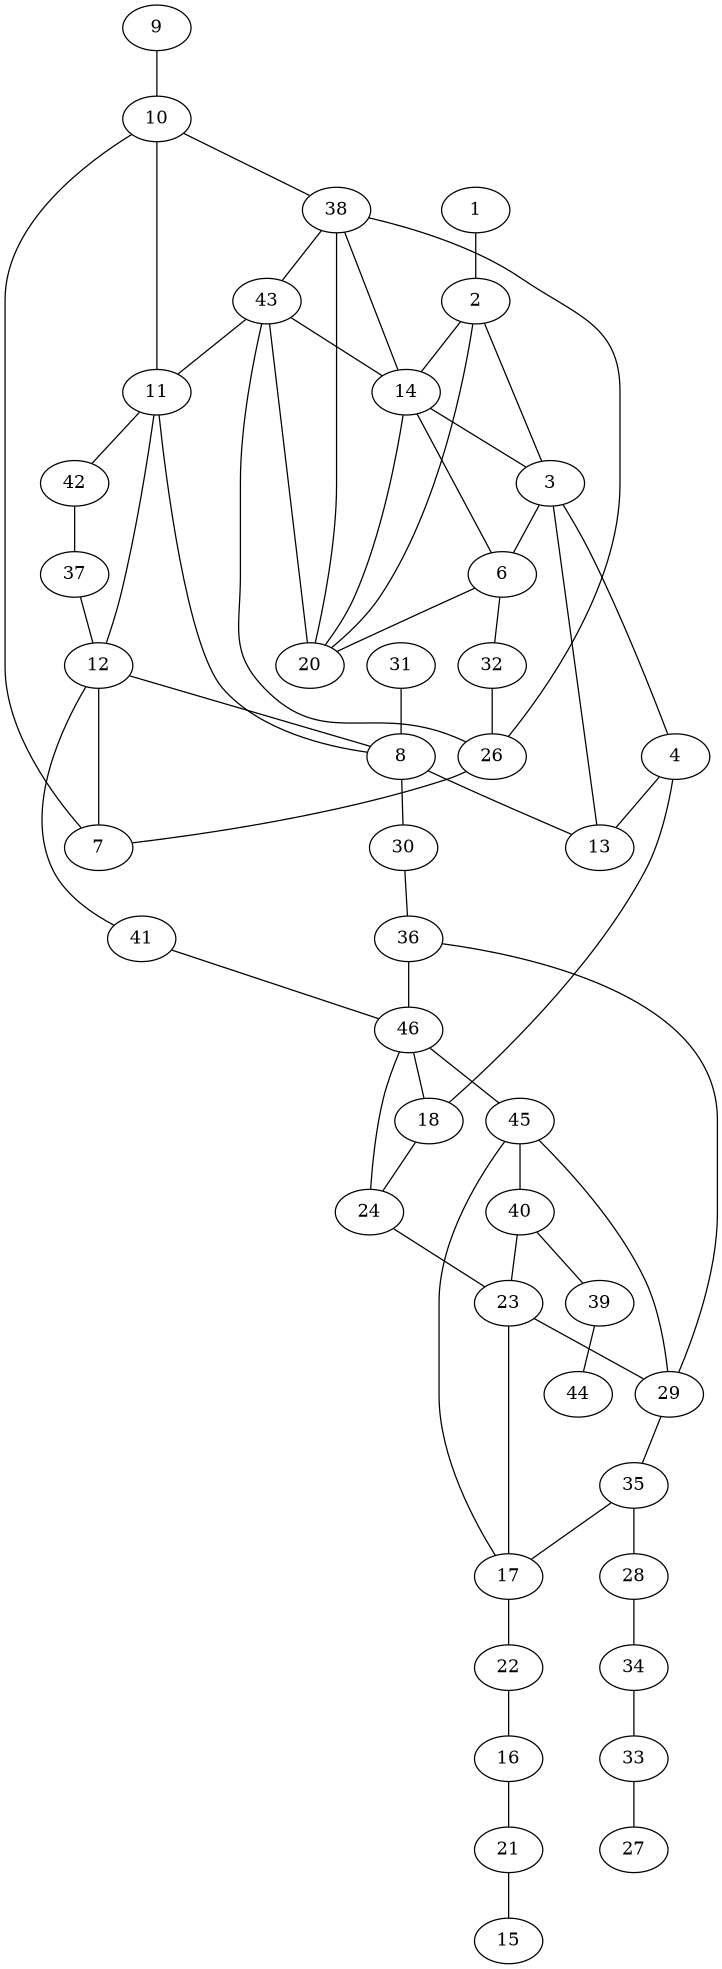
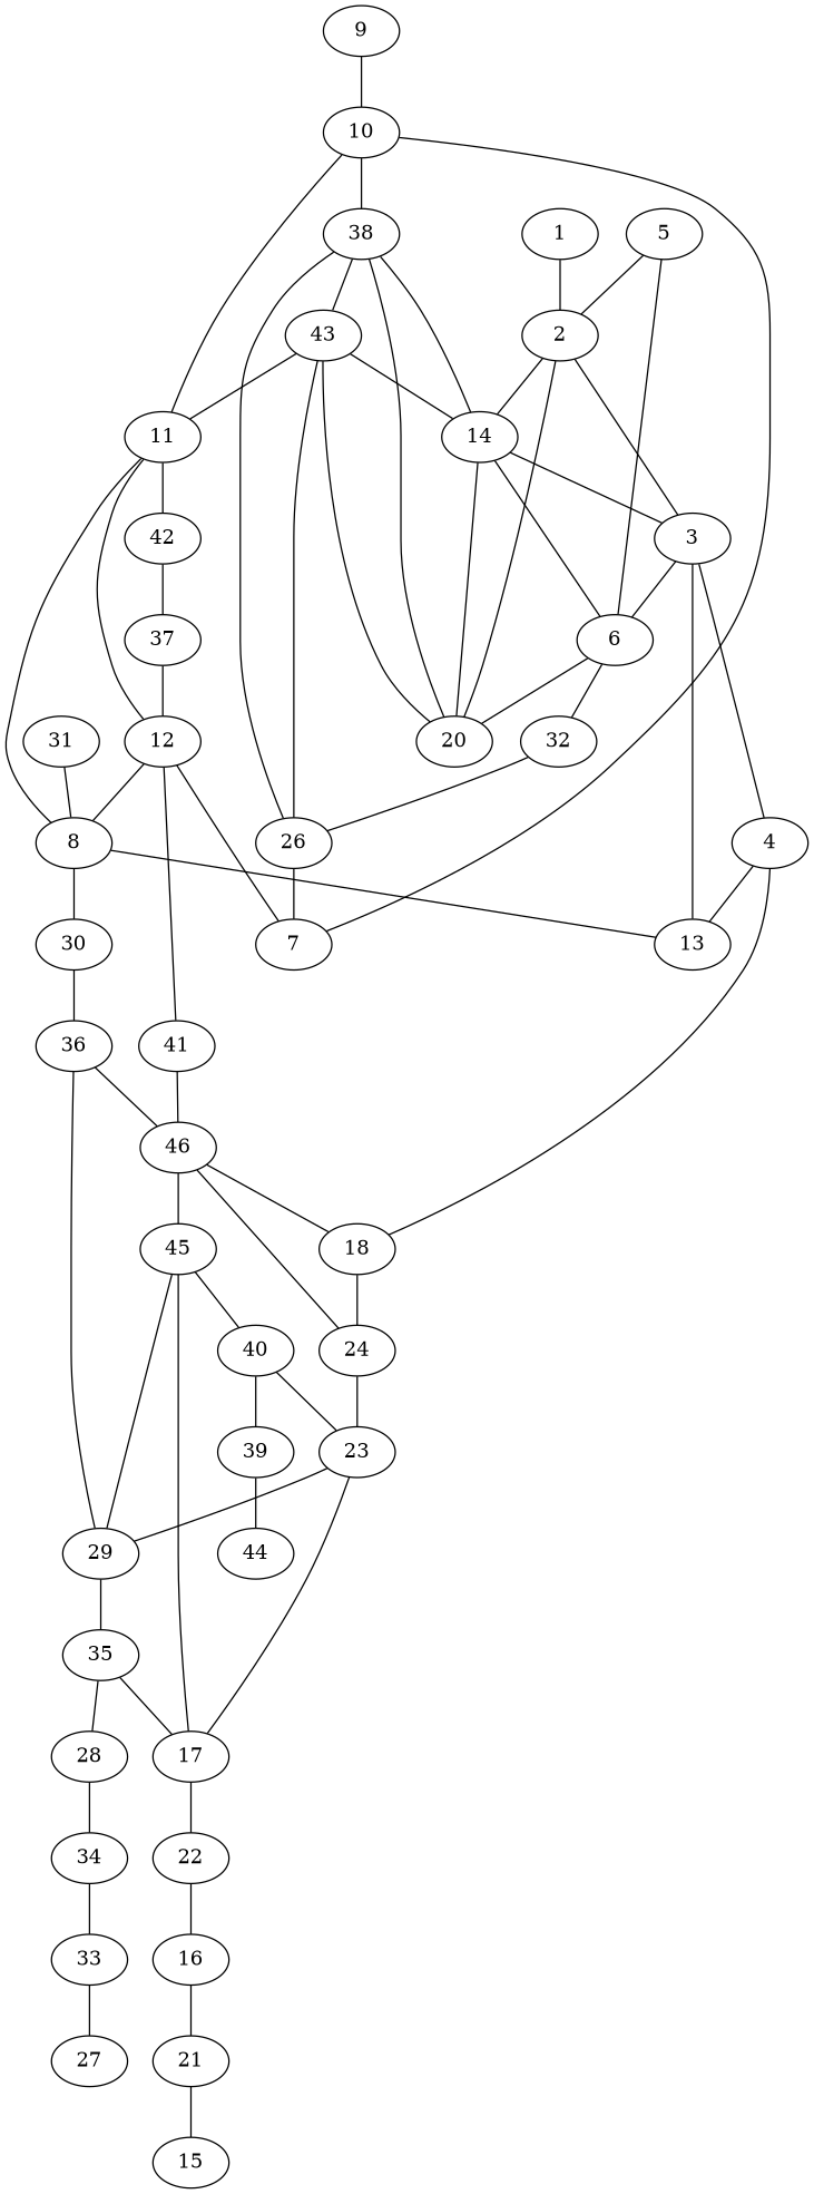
  graph {
    node [aaLength=15 sequence=IAPTLRID type=1]
    edge [distance0=0.0 frequency=1 type0=4]
    1 [aaLength=22 sequence=TFSDYLGLMTCVYEWADSYDSK type=0]
    2 [aaLength=7 sequence=DWDRLRK type=0]
    14 [aaLength=8]
    20 [aaLength=8]
    3 [aaLength=6 sequence=YRSFLD type=0]
    6 [aaLength=7 sequence=DWDRLRK type=0]
    4 [aaLength=10 sequence=AEEFVGMVSS type=0]
    13 [aaLength=6 sequence=LWEAMP]
    32 [aaLength=8]
    18 [aaLength=3 sequence=LRT]
    26 [aaLength=8]
    24 [aaLength=11 sequence=FIGGTRWEKVS]
    23 [sequence=EVIGYHQLRVPHQRY]
+   5 [aaLength=22 sequence=TFSDYLGLMTCVYEWADSYDSK type=0]
    7 [aaLength=6 sequence=YRSFLD type=0]
    31 [aaLength=6 sequence=LWEAMP]
    8 [aaLength=10 sequence=AEEFVGMVSS type=0]
    11 [aaLength=6 sequence=YRSFLD type=0]
    30 [aaLength=3 sequence=LRT]
    42 [aaLength=6 sequence=LWEAMP]
    36 [aaLength=11 sequence=FIGGTRWEKVS]
    37 [aaLength=6 sequence=LWEAMP]
    46 [aaLength=11 sequence=FIGGTRWEKVS]
    29 [sequence=EVIGYHQLRVPHQRY]
    9 [aaLength=22 sequence=TFSDYLGLMTCVYEWADSYDSK type=0]
    10 [aaLength=7 sequence=DWDRLRK type=0]
    38 [aaLength=8]
    43 [aaLength=8]
    12 [aaLength=10 sequence=AEEFVGMVSS type=0]
    41 [aaLength=3 sequence=LRT]
    45 [sequence=EVIGYHQLRVPHQRY]
    15 [sequence=VWKFAGLKPDIRWGE]
    16 [aaLength=18 sequence=VTMKGHAHSANLHWYKKI]
    21 [sequence=VWKFAGLKPDIRWGE]
    17 [sequence=EVIGYHQLRVPHQRY]
    22 [aaLength=18 sequence=VTMKGHAHSANLHWYKKI]
    35 [sequence=EVIGYHQLRVPHQRY]
    28 [aaLength=18 sequence=VTMKGHAHSANLHWYKKI]
    27 [sequence=VWKFAGLKPDIRWGE]
    34 [aaLength=18 sequence=VTMKGHAHSANLHWYKKI]
    33 [sequence=VWKFAGLKPDIRWGE]
    40 [sequence=EVIGYHQLRVPHQRY]
    39 [aaLength=18 sequence=VTMKGHAHSANLHWYKKI]
    44 [aaLength=18 sequence=VTMKGHAHSANLHWYKKI]
    1 -- 2 [distance0=22.6419 type0=3]
    2 -- 14 [distance0=17.01849 type0=2]
    2 -- 20 [distance0=17.01849 distance1=1.0 frequency=2 type0=3 type1=4]
    14 -- 3 [type0=5]
    20 -- 14 [type0=5]
    3 -- 2 [distance0=22.78907 type0=3]
    3 -- 6 [distance0=21.84444 type0=2]
    3 -- 4 [distance0=14.56018 type0=1]
    3 -- 13 [distance0=1.0]
    6 -- 14 [distance0=16.22281 type0=2]
    6 -- 20 [distance0=16.22281 type0=3]
    6 -- 32 [distance0=1.0]
    4 -- 13 [distance0=17.88915 type0=3]
    4 -- 18 [distance0=8.0]
    32 -- 26 [type0=5]
    18 -- 24 [distance0=2.0]
    26 -- 7 [type0=5]
    24 -- 23 [distance0=2.0]
    23 -- 29 [type0=2]
+   5 -- 2 [distance0=23.35233 type0=3]
+   5 -- 6 [type0=5]
    31 -- 8 [type0=5]
    8 -- 13 [distance0=22.29544 type0=3]
    8 -- 11 [distance0=19.29248 type0=2]
    8 -- 30 [distance0=8.0]
    11 -- 42 [distance0=1.0]
    30 -- 36 [distance0=2.0]
    42 -- 37 [type0=5]
    36 -- 46 [type0=2]
    36 -- 29 [distance0=2.0]
    37 -- 12 [type0=5]
    46 -- 18 [distance0=5.0 type0=3]
    46 -- 24 [type0=1]
    46 -- 45 [distance0=2.0]
    29 -- 35 [distance1=0.0 frequency=2 type0=3 type1=5]
    9 -- 10 [distance0=24.2124 distance1=0.0 frequency=2 type0=3 type1=5]
    10 -- 7 [distance0=19.62887 type0=1]
    10 -- 11 [distance0=22.52869 type0=2]
    10 -- 38 [distance0=1.0]
    38 -- 14 [type0=1]
    38 -- 20 [type0=2]
    38 -- 26 [type0=3]
    38 -- 43 [type0=5]
    43 -- 14 [type0=1]
    43 -- 20 [type0=2]
    43 -- 26 [type0=3]
    43 -- 11 [type0=5]
    12 -- 7 [distance0=16.5939 type0=1]
    12 -- 8 [distance0=28.69401 type0=3]
    12 -- 11 [distance0=20.6266 type0=2]
    12 -- 41 [distance0=8.0]
    41 -- 46 [distance0=2.0]
    45 -- 29 [type0=3]
    45 -- 17 [type0=1]
    45 -- 40 [type0=5]
    16 -- 21 [distance0=2.0]
    21 -- 15 [type0=5]
    17 -- 23 [type0=1]
    17 -- 22 [distance0=7.0]
    22 -- 16 [type0=5]
    35 -- 17 [type0=1]
    35 -- 28 [distance0=7.0]
    28 -- 34 [type0=5]
    34 -- 33 [distance0=2.0]
    33 -- 27 [type0=5]
    40 -- 23 [type0=2]
    40 -- 39 [distance0=7.0]
    39 -- 44 [type0=5]
  }
